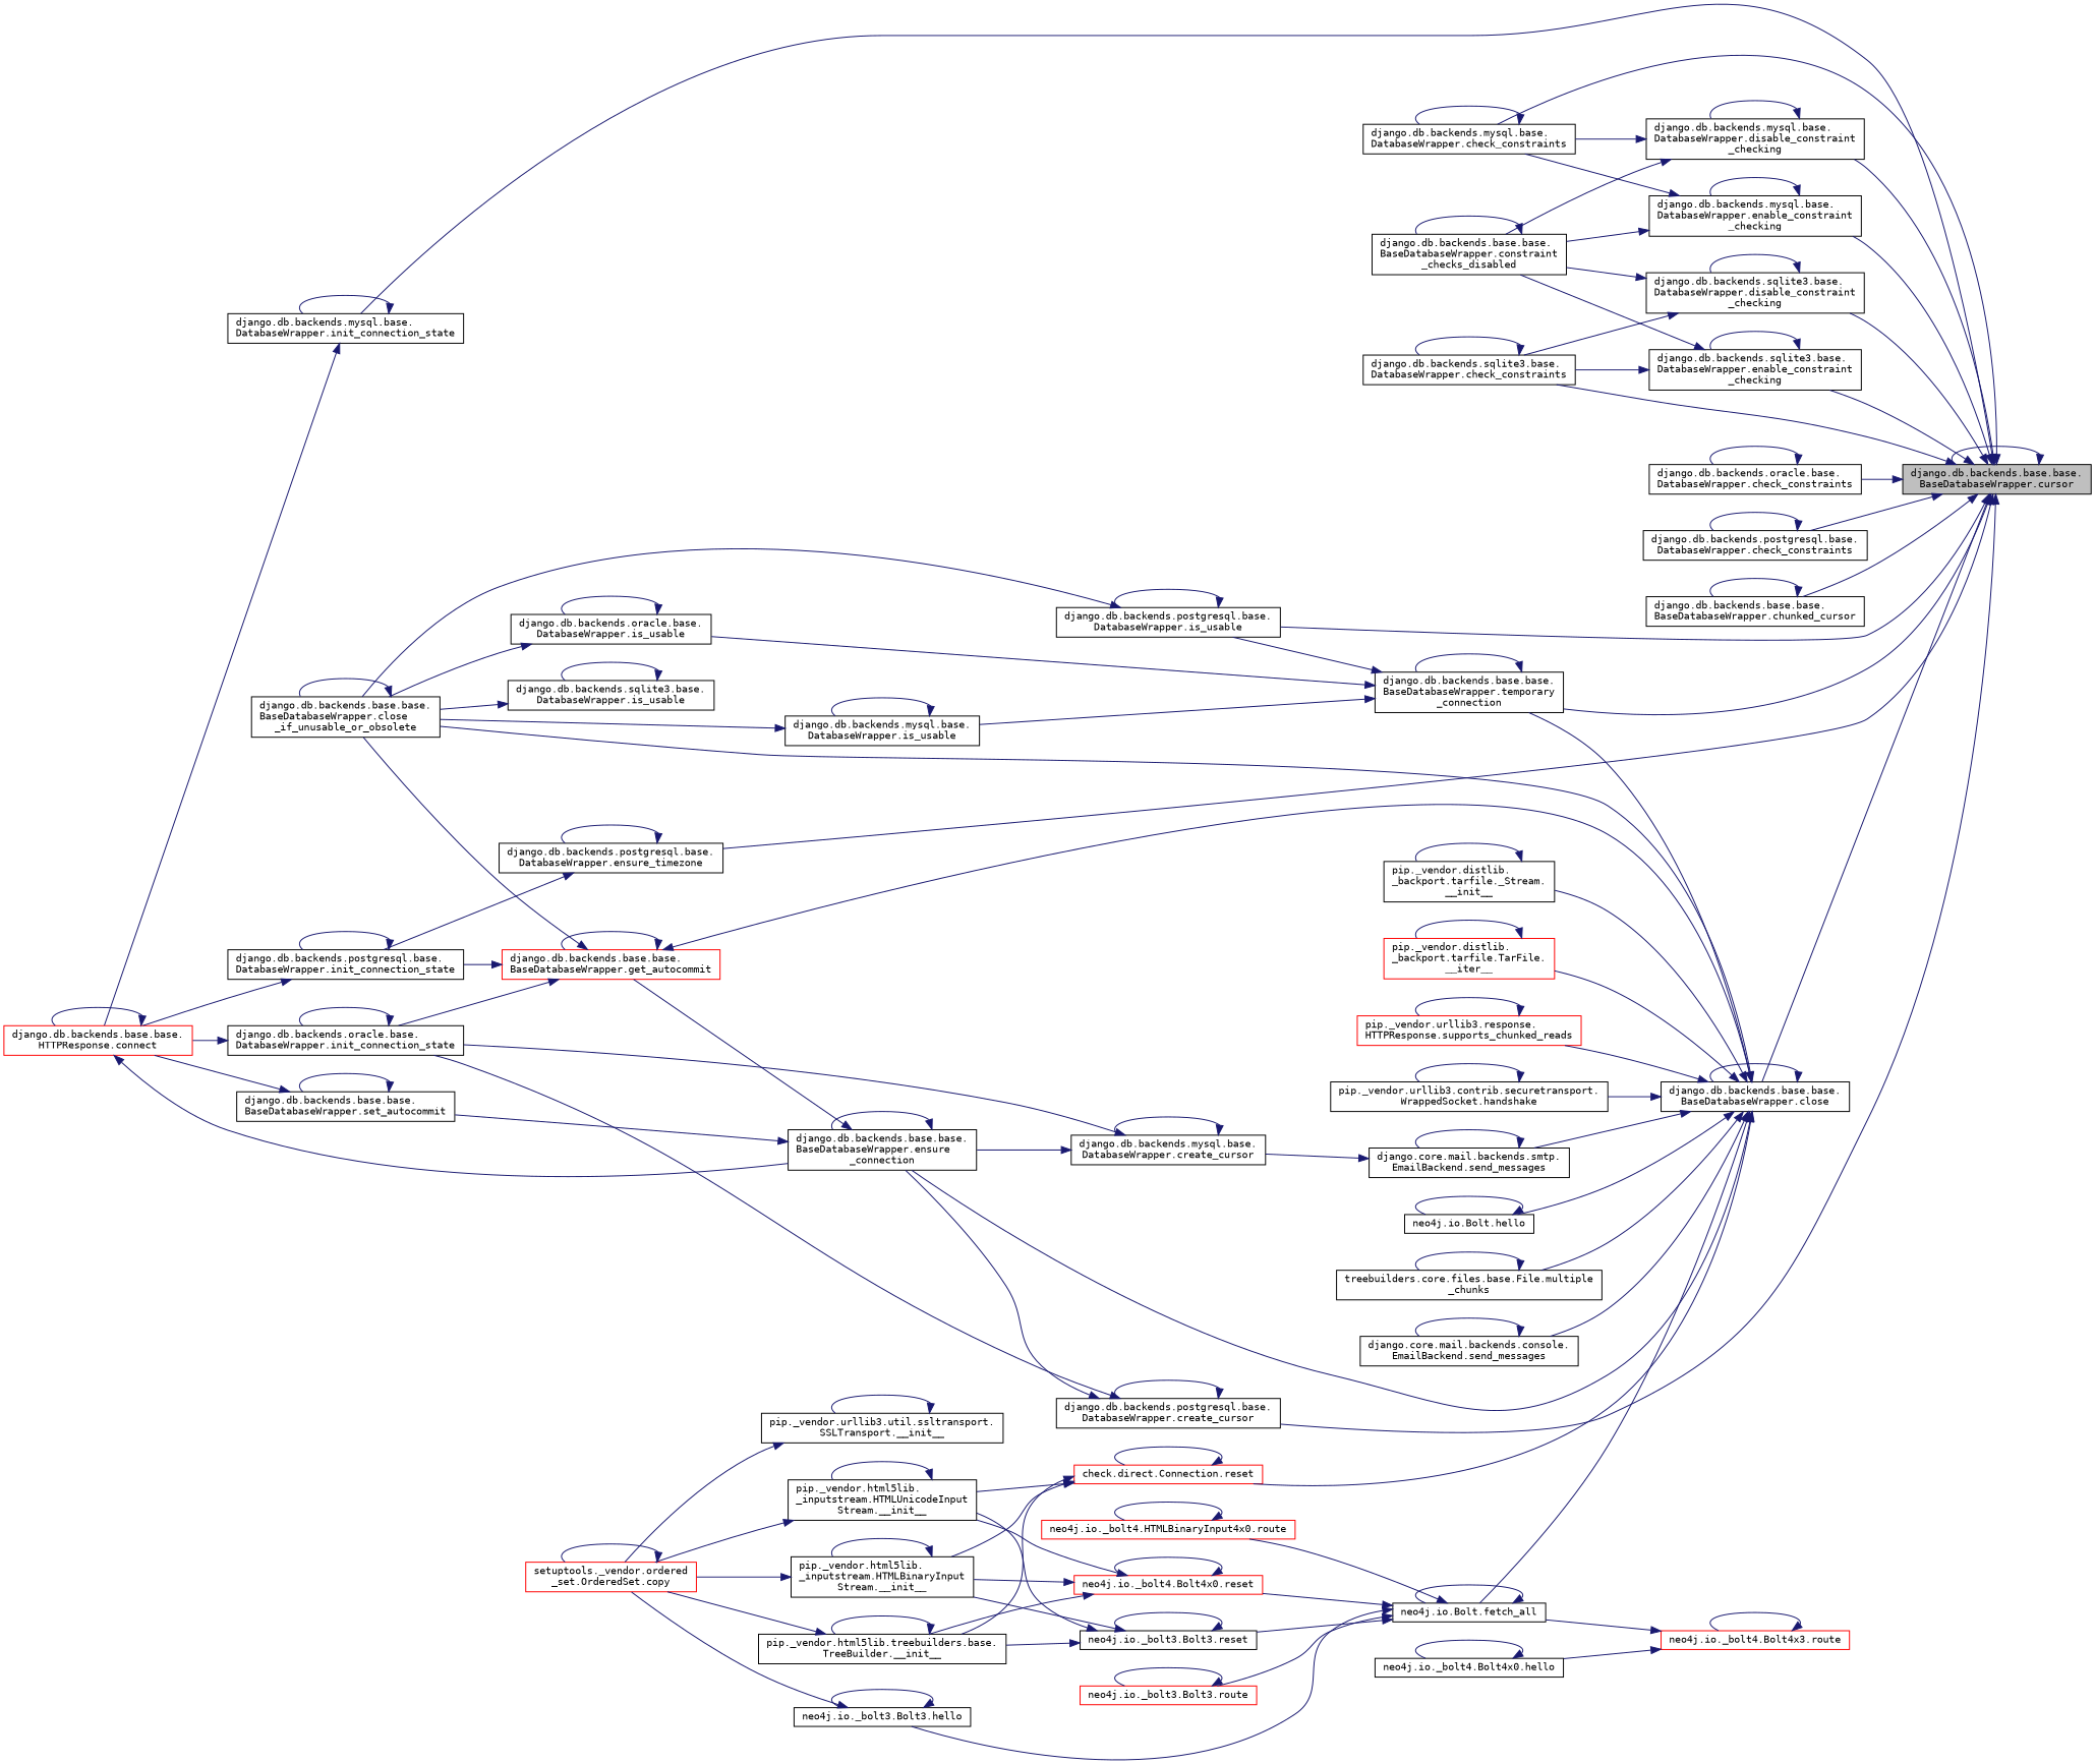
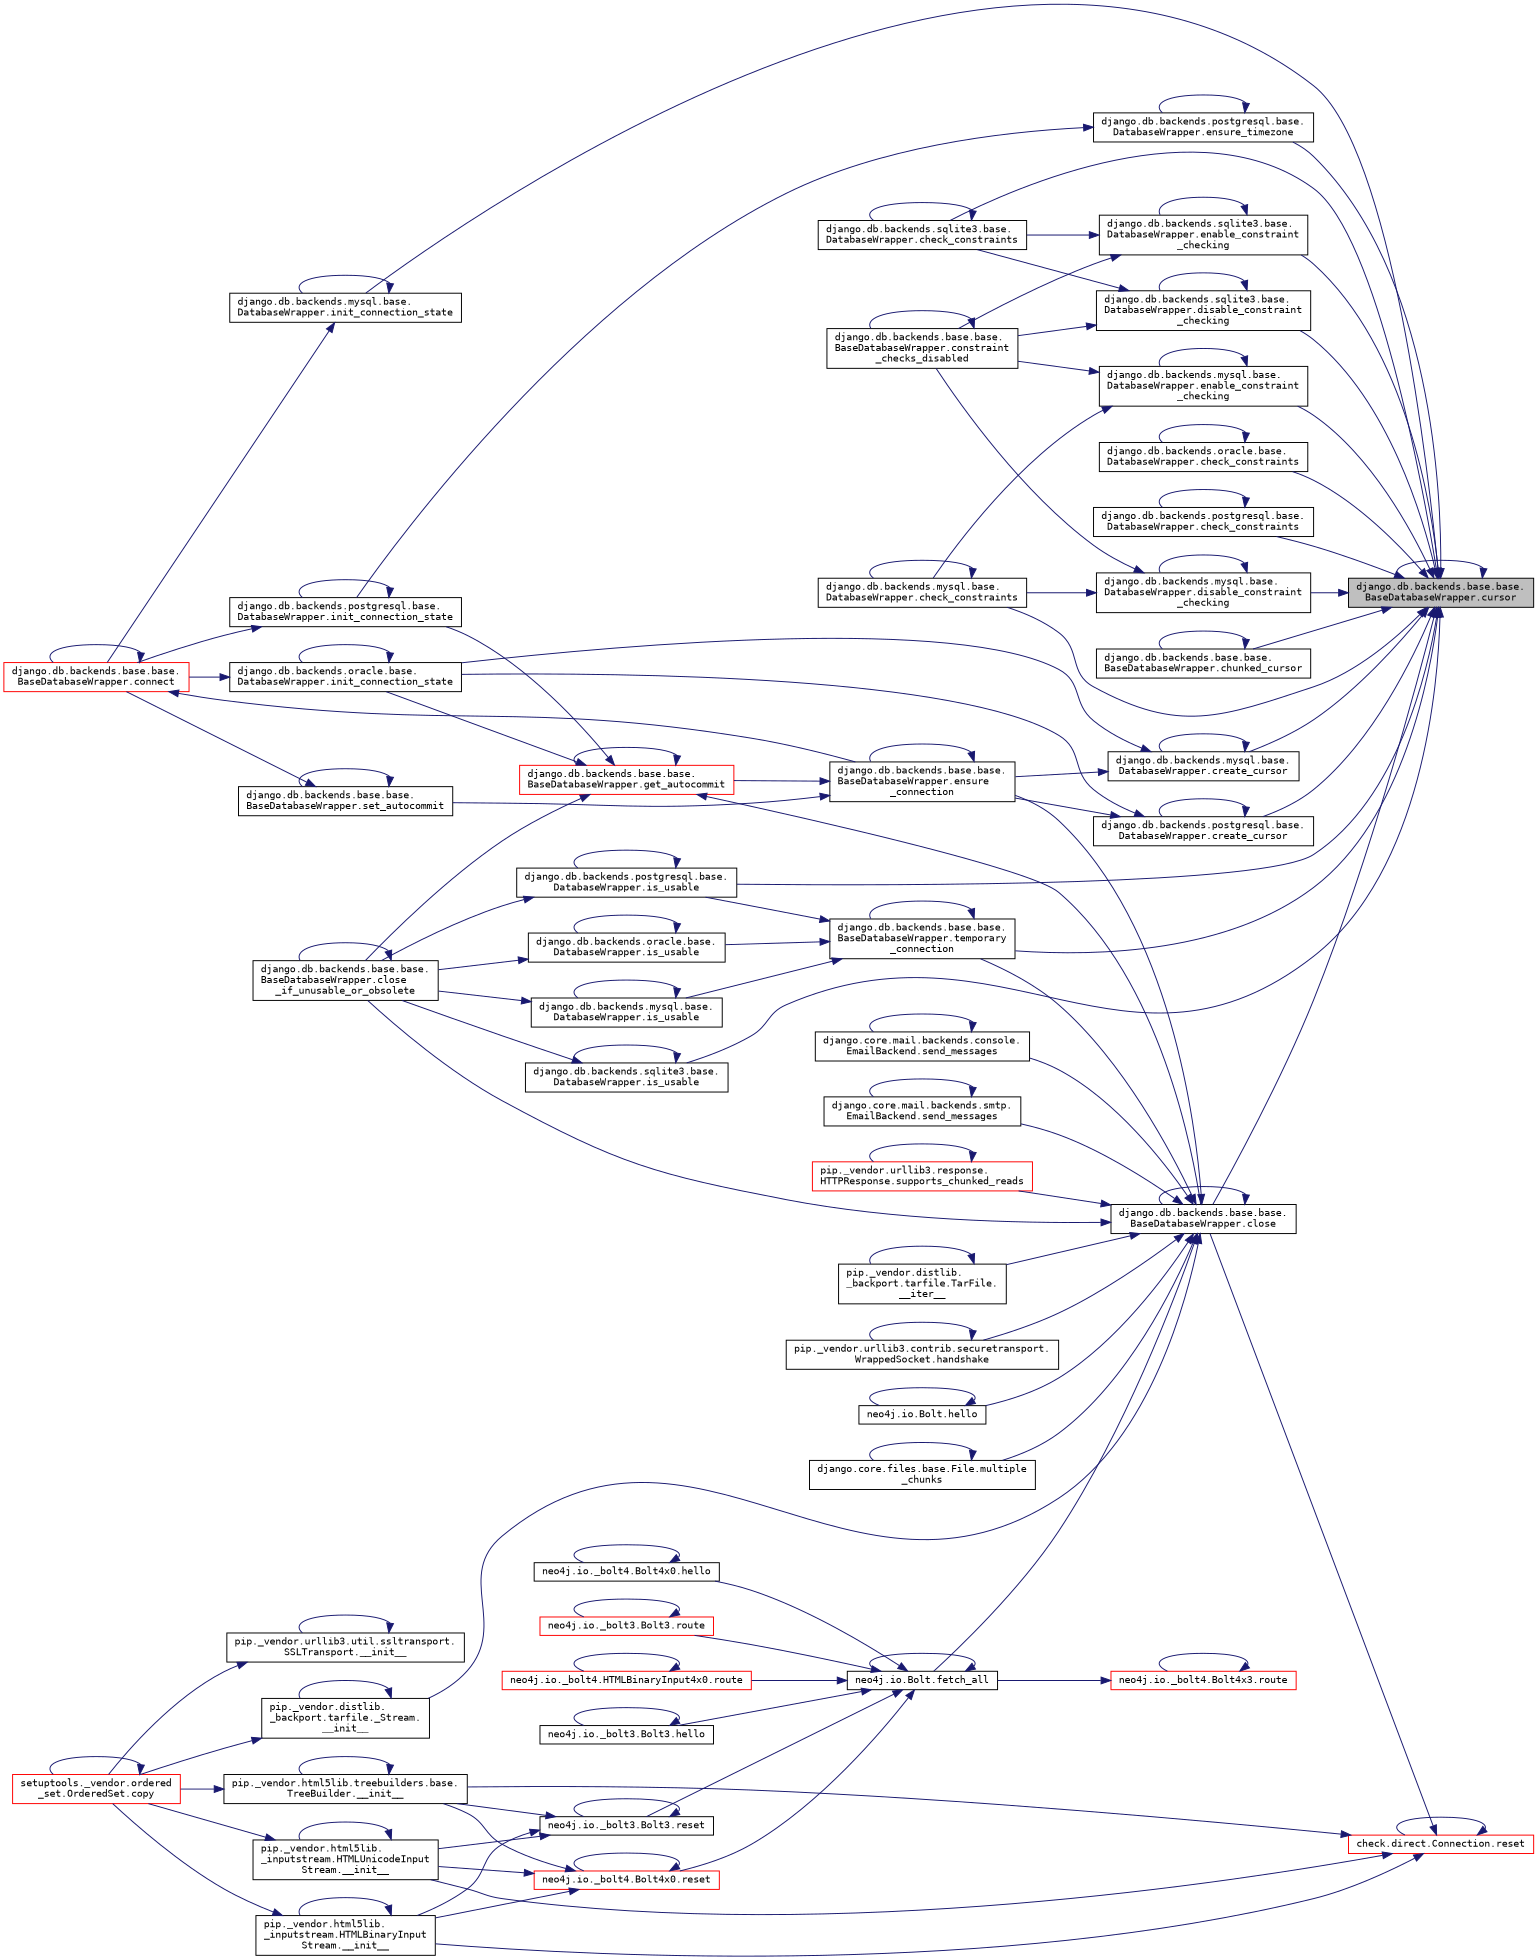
  digraph {
    fontname="DejaVu Sans Mono"
    rankdir=RL
    node [color=black fillcolor=white fontname="DejaVu Sans Mono" fontsize=10 shape=record style=filled]
    edge [color=midnightblue dir=back fontname="DejaVu Sans Mono" fontsize=10 labelfontname=Helvetica labelfontsize=10 style=solid]
    n1 [fillcolor=grey75 fontcolor=black height=0.2 label="django.db.backends.base.base.\lBaseDatabaseWrapper.cursor" width=0.4]
    n2 [height=0.2 label="django.db.backends.mysql.base.\lDatabaseWrapper.check_constraints" width=0.4]
    n3 [height=0.2 label="django.db.backends.oracle.base.\lDatabaseWrapper.check_constraints" width=0.4]
    n4 [height=0.2 label="django.db.backends.postgresql.base.\lDatabaseWrapper.check_constraints" width=0.4]
    n5 [height=0.2 label="django.db.backends.sqlite3.base.\lDatabaseWrapper.check_constraints" width=0.4]
    n6 [height=0.2 label="django.db.backends.base.base.\lBaseDatabaseWrapper.chunked_cursor" width=0.4]
    n7 [height=0.2 label="django.db.backends.base.base.\lBaseDatabaseWrapper.close" width=0.4]
    n8 [height=0.2 label="django.db.backends.base.base.\lBaseDatabaseWrapper.temporary\l_connection" width=0.4]
    n9 [height=0.2 label="django.db.backends.postgresql.base.\lDatabaseWrapper.is_usable" width=0.4]
    n10 [height=0.2 label="django.db.backends.mysql.base.\lDatabaseWrapper.create_cursor" width=0.4]
    n11 [height=0.2 label="django.db.backends.postgresql.base.\lDatabaseWrapper.create_cursor" width=0.4]
    n12 [height=0.2 label="django.db.backends.mysql.base.\lDatabaseWrapper.disable_constraint\l_checking" width=0.4]
    n13 [height=0.2 label="django.db.backends.sqlite3.base.\lDatabaseWrapper.disable_constraint\l_checking" width=0.4]
    n14 [height=0.2 label="django.db.backends.mysql.base.\lDatabaseWrapper.enable_constraint\l_checking" width=0.4]
    n15 [height=0.2 label="django.db.backends.sqlite3.base.\lDatabaseWrapper.enable_constraint\l_checking" width=0.4]
    n16 [height=0.2 label="django.db.backends.postgresql.base.\lDatabaseWrapper.ensure_timezone" width=0.4]
    n17 [height=0.2 label="django.db.backends.mysql.base.\lDatabaseWrapper.init_connection_state" width=0.4]
    n18 [height=0.2 label="django.db.backends.sqlite3.base.\lDatabaseWrapper.is_usable" width=0.4]
    n19 [height=0.2 label="pip._vendor.distlib.\l_backport.tarfile._Stream.\l__init__" width=0.4]
-   n20 [color=red height=0.2 label="pip._vendor.distlib.\l_backport.tarfile.TarFile.\l__iter__" width=0.4]
+   n20 [height=0.2 label="pip._vendor.distlib.\l_backport.tarfile.TarFile.\l__iter__" width=0.4]
    n21 [height=0.2 label="django.db.backends.base.base.\lBaseDatabaseWrapper.close\l_if_unusable_or_obsolete" width=0.4]
    n22 [height=0.2 label="django.db.backends.base.base.\lBaseDatabaseWrapper.ensure\l_connection" width=0.4]
    n23 [height=0.2 label="neo4j.io.Bolt.fetch_all" width=0.4]
    n24 [height=0.2 label="pip._vendor.urllib3.contrib.securetransport.\lWrappedSocket.handshake" width=0.4]
    n25 [height=0.2 label="neo4j.io.Bolt.hello" width=0.4]
-   n26 [height=0.2 label="treebuilders.core.files.base.File.multiple\l_chunks" width=0.4]
+   n26 [height=0.2 label="django.core.files.base.File.multiple\l_chunks" width=0.4]
    n27 [color=red height=0.2 label="check.direct.Connection.reset" width=0.4]
    n28 [height=0.2 label="django.core.mail.backends.console.\lEmailBackend.send_messages" width=0.4]
    n29 [height=0.2 label="django.core.mail.backends.smtp.\lEmailBackend.send_messages" width=0.4]
    n30 [color=red height=0.2 label="pip._vendor.urllib3.response.\lHTTPResponse.supports_chunked_reads" width=0.4]
    n31 [height=0.2 label="django.db.backends.mysql.base.\lDatabaseWrapper.is_usable" width=0.4]
    n32 [height=0.2 label="django.db.backends.oracle.base.\lDatabaseWrapper.is_usable" width=0.4]
    n33 [height=0.2 label="django.db.backends.oracle.base.\lDatabaseWrapper.init_connection_state" width=0.4]
    n34 [height=0.2 label="django.db.backends.base.base.\lBaseDatabaseWrapper.constraint\l_checks_disabled" width=0.4]
    n35 [height=0.2 label="django.db.backends.postgresql.base.\lDatabaseWrapper.init_connection_state" width=0.4]
-   n36 [color=red height=0.2 label="django.db.backends.base.base.\lHTTPResponse.connect" width=0.4]
+   n36 [color=red height=0.2 label="django.db.backends.base.base.\lBaseDatabaseWrapper.connect" width=0.4]
    n37 [color=red height=0.2 label="setuptools._vendor.ordered\l_set.OrderedSet.copy" width=0.4]
    n38 [height=0.2 label="pip._vendor.urllib3.util.ssltransport.\lSSLTransport.__init__" width=0.4]
    n39 [color=red height=0.2 label="django.db.backends.base.base.\lBaseDatabaseWrapper.get_autocommit" width=0.4]
    n40 [height=0.2 label="django.db.backends.base.base.\lBaseDatabaseWrapper.set_autocommit" width=0.4]
    n41 [height=0.2 label="neo4j.io._bolt3.Bolt3.hello" width=0.4]
    n42 [height=0.2 label="neo4j.io._bolt4.Bolt4x0.hello" width=0.4]
    n43 [height=0.2 label="neo4j.io._bolt3.Bolt3.reset" width=0.4]
    n44 [color=red height=0.2 label="neo4j.io._bolt4.Bolt4x0.reset" width=0.4]
    n45 [color=red height=0.2 label="neo4j.io._bolt3.Bolt3.route" width=0.4]
    n46 [color=red height=0.2 label="neo4j.io._bolt4.HTMLBinaryInput4x0.route" width=0.4]
    n47 [height=0.2 label="pip._vendor.html5lib.treebuilders.base.\lTreeBuilder.__init__" width=0.4]
    n48 [height=0.2 label="pip._vendor.html5lib.\l_inputstream.HTMLUnicodeInput\lStream.__init__" width=0.4]
    n49 [height=0.2 label="pip._vendor.html5lib.\l_inputstream.HTMLBinaryInput\lStream.__init__" width=0.4]
    n50 [color=red height=0.2 label="neo4j.io._bolt4.Bolt4x3.route" width=0.4]
    n1 -> n1
    n1 -> n2
    n1 -> n3
    n1 -> n4
    n1 -> n5
    n1 -> n6
    n1 -> n7
    n1 -> n8
    n1 -> n9
-   n29 -> n10
+   n1 -> n10
    n1 -> n11
    n1 -> n12
    n1 -> n13
    n1 -> n14
    n1 -> n15
    n1 -> n16
    n1 -> n17
+   n1 -> n18
    n2 -> n2
    n3 -> n3
    n4 -> n4
    n5 -> n5
    n6 -> n6
    n7 -> n7
    n7 -> n8
    n7 -> n19
    n7 -> n20
    n7 -> n21
    n7 -> n22
    n7 -> n23
    n7 -> n24
    n7 -> n25
    n7 -> n26
-   n7 -> n27
+   n27 -> n7
    n7 -> n28
    n7 -> n29
    n7 -> n30
    n8 -> n8
    n8 -> n9
    n8 -> n31
    n8 -> n32
    n9 -> n9
    n9 -> n21
    n10 -> n10
    n10 -> n22
    n10 -> n33
    n11 -> n11
    n11 -> n22
    n11 -> n33
    n12 -> n2
    n12 -> n12
    n12 -> n34
    n13 -> n5
    n13 -> n13
    n13 -> n34
    n14 -> n2
    n14 -> n14
    n14 -> n34
    n15 -> n5
    n15 -> n15
    n15 -> n34
    n16 -> n16
    n16 -> n35
    n17 -> n17
    n17 -> n36
    n18 -> n18
    n18 -> n21
    n19 -> n19
-   n41 -> n37
+   n19 -> n37
    n20 -> n20
    n21 -> n21
    n22 -> n22
    n22 -> n39
    n22 -> n40
    n23 -> n23
    n23 -> n41
-   n50 -> n42
+   n23 -> n42
    n23 -> n43
    n23 -> n44
    n23 -> n45
    n23 -> n46
    n24 -> n24
    n25 -> n25
    n26 -> n26
    n27 -> n27
    n27 -> n47
    n27 -> n48
    n27 -> n49
    n28 -> n28
    n29 -> n29
    n30 -> n30
    n31 -> n21
    n31 -> n31
    n32 -> n21
    n32 -> n32
    n33 -> n33
    n33 -> n36
    n34 -> n34
    n35 -> n35
    n35 -> n36
    n36 -> n22
    n36 -> n36
    n37 -> n37
    n38 -> n37
    n38 -> n38
    n39 -> n7
    n39 -> n21
    n39 -> n33
    n39 -> n35
    n39 -> n39
    n40 -> n36
    n40 -> n40
    n41 -> n41
    n42 -> n42
    n43 -> n43
    n43 -> n47
    n43 -> n48
    n43 -> n49
    n44 -> n44
    n44 -> n47
    n44 -> n48
    n44 -> n49
    n45 -> n45
    n46 -> n46
    n47 -> n37
    n47 -> n47
    n48 -> n37
    n48 -> n48
    n49 -> n37
    n49 -> n49
    n50 -> n23
    n50 -> n50
  }
